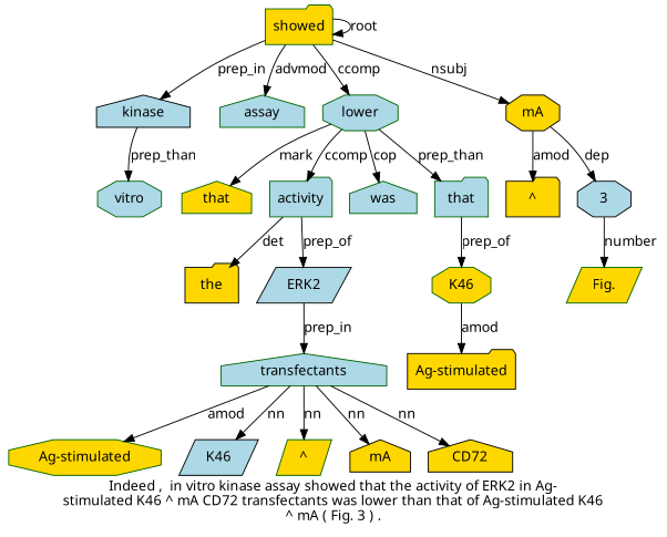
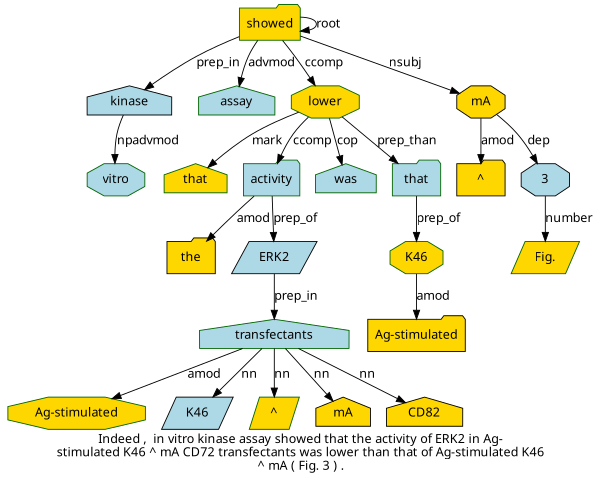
  digraph {
    fontname="Noto Sans"
    label="Indeed ,  in vitro kinase assay showed that the activity of ERK2 in Ag-\nstimulated K46 ^ mA CD72 transfectants was lower than that of Ag-stimulated K46\n^ mA ( Fig. 3 ) ."
    node [color=darkgreen fillcolor=gold fontname="Noto Sans" shape=house style=filled]
    edge [fontname="Noto Sans"]
    n1 [label=showed shape=folder]
    n2 [color=black fillcolor=lightblue label=kinase]
    n3 [fillcolor=lightblue label=assay]
-   n4 [fillcolor=lightblue label=lower shape=octagon]
+   n4 [label=lower shape=octagon]
    n5 [color=black label=mA shape=octagon]
    n6 [fillcolor=lightblue label=vitro shape=octagon]
    n7 [label=that]
    n8 [fillcolor=lightblue label=activity shape=folder]
    n9 [fillcolor=lightblue label=was]
    n10 [fillcolor=lightblue label=that shape=folder]
    n11 [color=black label="^" shape=folder]
    n12 [color=black fillcolor=lightblue label=3 shape=octagon]
    n13 [color=black label=the shape=folder]
    n14 [color=black fillcolor=lightblue label=ERK2 shape=parallelogram]
    n15 [label=K46 shape=octagon]
    n16 [fillcolor=lightblue label=transfectants]
    n17 [label="Ag-stimulated" shape=octagon]
    n18 [color=black fillcolor=lightblue label=K46 shape=parallelogram]
    n19 [label="^" shape=parallelogram]
    n20 [color=black label=mA]
-   n21 [color=black label=CD72]
+   n21 [color=black label=CD82]
    n22 [color=black label="Ag-stimulated" shape=folder]
    n23 [label="Fig." shape=parallelogram]
    n1 -> n1 [label=root]
    n1 -> n2 [label=prep_in]
    n1 -> n3 [label=advmod]
    n1 -> n4 [label=ccomp]
    n1 -> n5 [label=nsubj]
-   n2 -> n6 [label=prep_than]
+   n2 -> n6 [label=npadvmod]
    n4 -> n7 [label=mark]
    n4 -> n8 [label=ccomp]
    n4 -> n9 [label=cop]
    n4 -> n10 [label=prep_than]
    n5 -> n11 [label=amod]
    n5 -> n12 [label=dep]
-   n8 -> n13 [label=det]
+   n8 -> n13 [label=amod]
    n8 -> n14 [label=prep_of]
    n10 -> n15 [label=prep_of]
    n12 -> n23 [label=number]
    n14 -> n16 [label=prep_in]
    n15 -> n22 [label=amod]
    n16 -> n17 [label=amod]
    n16 -> n18 [label=nn]
    n16 -> n19 [label=nn]
    n16 -> n20 [label=nn]
    n16 -> n21 [label=nn]
  }
